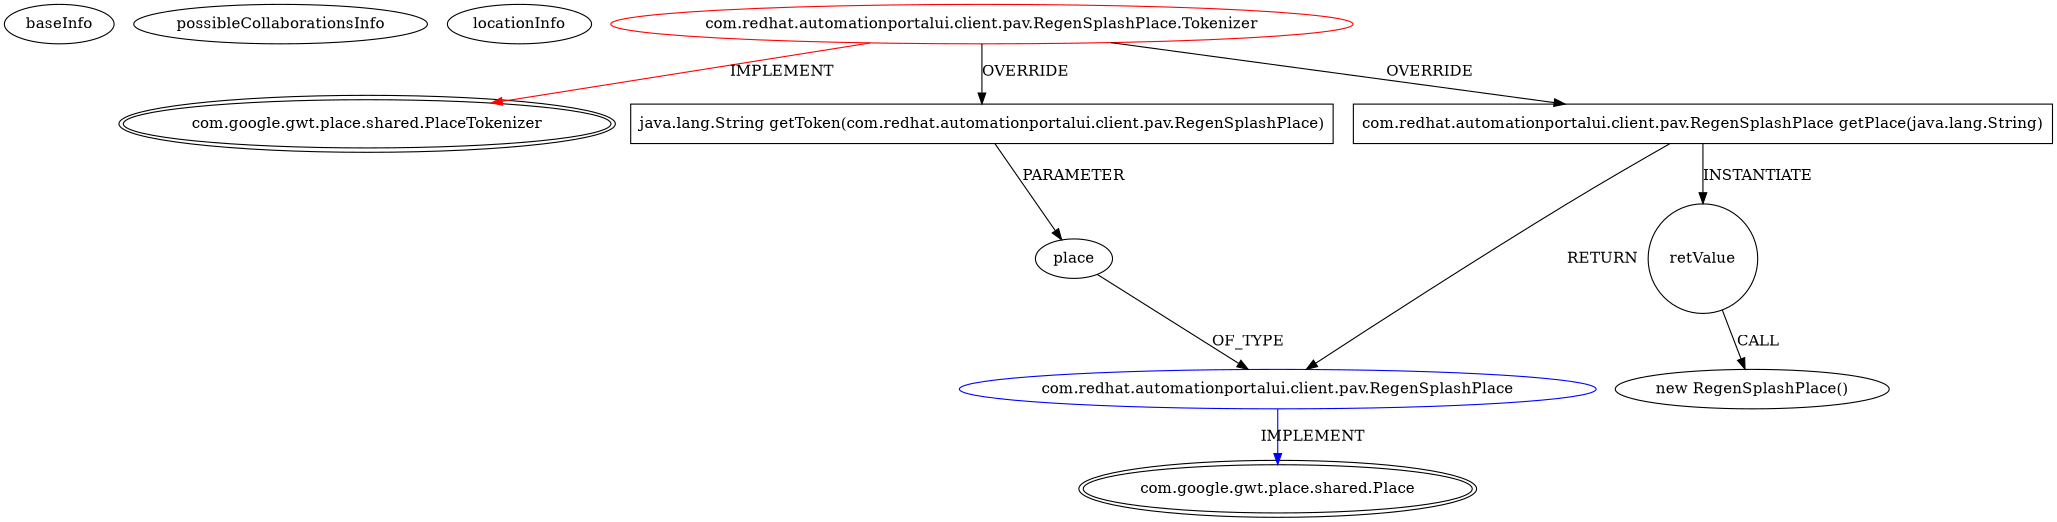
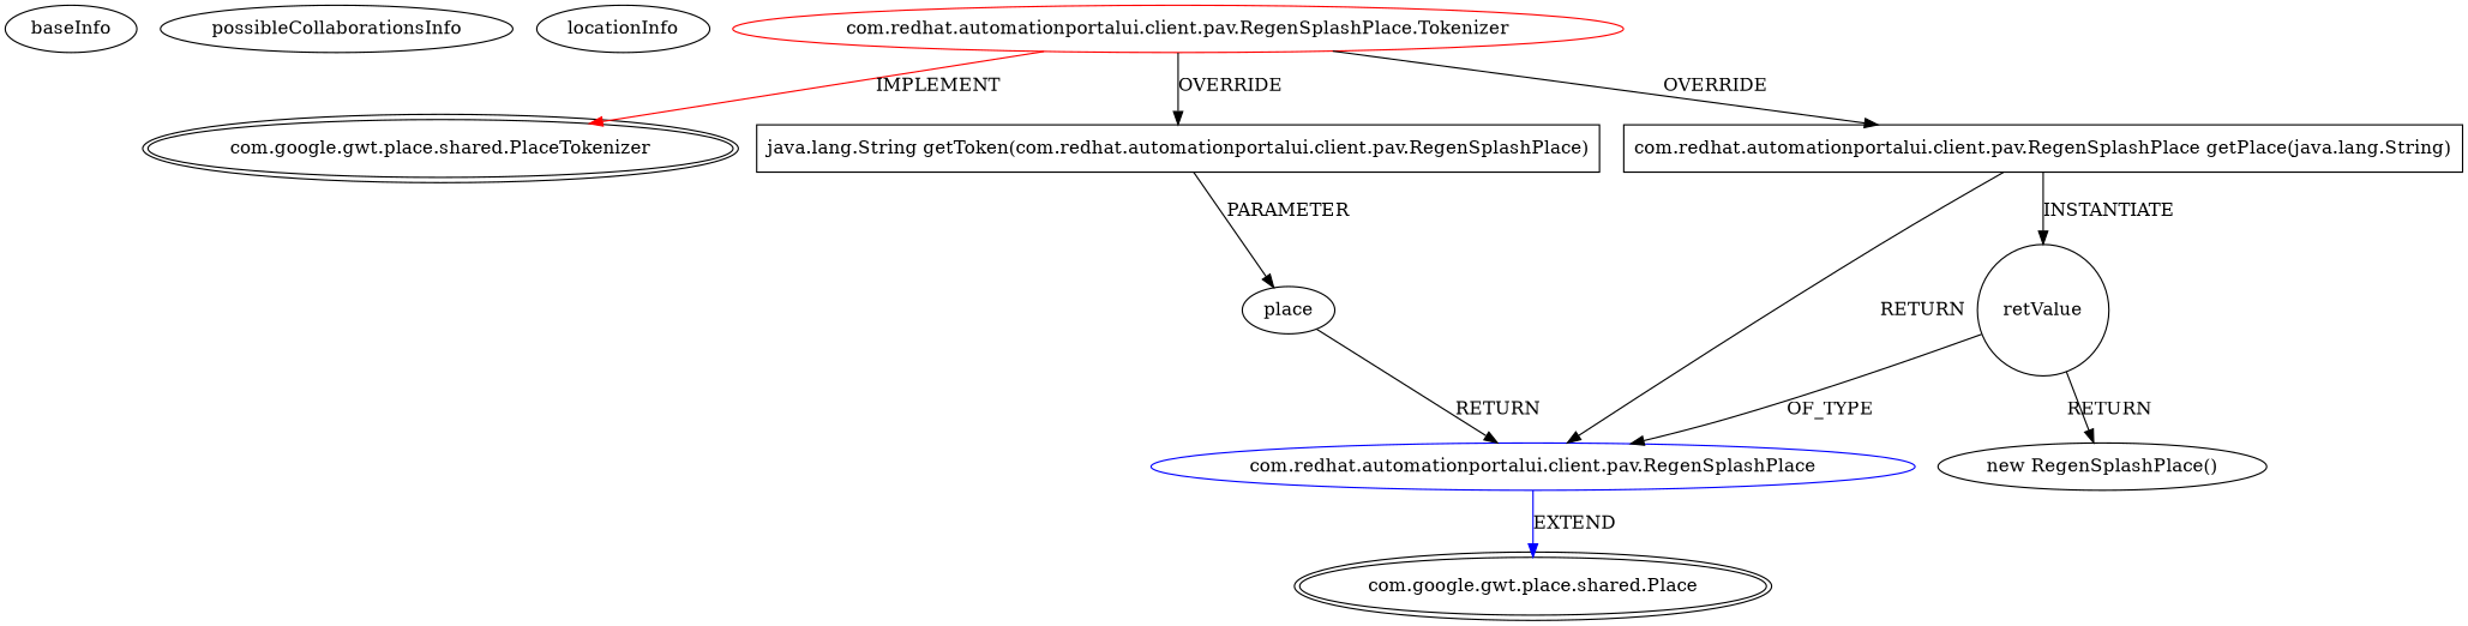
  digraph {
    node [isFrameworkType=false]
    baseInfo [category=extension_graph graphId=3740 isAnonymous=false possibleRelation=true isFrameworkType=""]
    possibleCollaborationsInfo [0="3740~OVERRIDING_METHOD_DECLARATION-INSTANTIATION-OVERRIDING_METHOD_DECLARATION-RETURN_TYPE-OVERRIDING_METHOD_DECLARATION-PARAMETER_DECLARATION-~com.google.gwt.place.shared.PlaceTokenizer ~com.google.gwt.place.shared.Place ~false~false" isFrameworkType=""]
    locationInfo [contextSignature=Tokenizer filePath="/mcasperson-Automation-Portal-UI/Automation-Portal-UI-master/src/com/redhat/automationportalui/client/pav/RegenSplashPlace.java" graphId=3740 projectName="mcasperson-Automation-Portal-UI" isFrameworkType=""]
    n4 [color=red label="com.redhat.automationportalui.client.pav.RegenSplashPlace.Tokenizer" vertexType=ROOT_CLIENT_CLASS_DECLARATION]
    n5 [isFrameworkType=true label="com.google.gwt.place.shared.PlaceTokenizer" peripheries=2 vertexType=FRAMEWORK_INTERFACE_TYPE]
    n6 [label="java.lang.String getToken(com.redhat.automationportalui.client.pav.RegenSplashPlace)" shape=box vertexType=OVERRIDING_METHOD_DECLARATION]
    n7 [label="com.redhat.automationportalui.client.pav.RegenSplashPlace getPlace(java.lang.String)" shape=box vertexType=OVERRIDING_METHOD_DECLARATION]
    n8 [label=place vertexType=PARAMETER_DECLARATION]
    n9 [color=blue label="com.redhat.automationportalui.client.pav.RegenSplashPlace" vertexType=REFERENCE_CLIENT_CLASS_DECLARATION]
    n10 [label=retValue shape=circle vertexType=VARIABLE_EXPRESION]
    n11 [isFrameworkType=true label="com.google.gwt.place.shared.Place" peripheries=2 vertexType=FRAMEWORK_CLASS_TYPE]
    n12 [label="new RegenSplashPlace()" vertexType=CONSTRUCTOR_CALL]
    n4 -> n5 [color=red label=IMPLEMENT]
    n4 -> n6 [label=OVERRIDE]
    n4 -> n7 [label=OVERRIDE]
    n6 -> n8 [label=PARAMETER]
    n7 -> n9 [label=RETURN]
    n7 -> n10 [label=INSTANTIATE]
-   n8 -> n9 [label=OF_TYPE]
-   n9 -> n11 [color=blue label=IMPLEMENT]
-   n10 -> n12 [label=CALL]
+   n8 -> n9 [label=RETURN]
+   n9 -> n11 [color=blue label=EXTEND]
+   n10 -> n9 [label=OF_TYPE]
+   n10 -> n12 [label=RETURN]
  }
